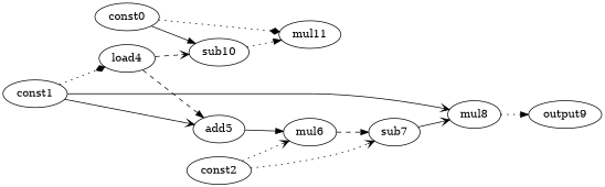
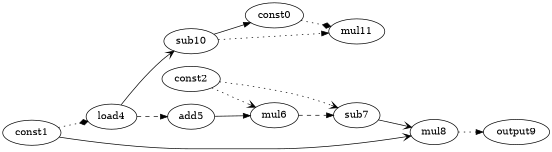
  digraph {
    rankdir=LR
    node [opcode=const]
    edge [arrowhead=normal operand=0 style=dotted]
    sub10 [opcode=sub]
    const0
    n3 [label=mul11 opcode=store]
    load4 [opcode=load]
    const1
    add5 [opcode=add]
    mul8 [opcode=mul]
    mul6 [opcode=mul]
    output9 [opcode=output]
    const2
    sub7 [opcode=sub]
    sub10 -> n3 [operand=1]
-   const0 -> sub10 [style=solid]
+   sub10 -> const0 [style=solid]
    const0 -> n3 [arrowhead=diamond]
-   load4 -> sub10 [arrowhead=vee operand=1 style=dashed]
+   load4 -> sub10 [arrowhead=vee operand=1 style=solid]
    load4 -> add5 [operand=1 style=dashed]
    const1 -> load4 [arrowhead=diamond]
-   const1 -> add5 [arrowhead=vee style=solid]
    const1 -> mul8 [arrowhead=vee style=solid]
    add5 -> mul6 [operand=1 style=solid]
    mul8 -> output9
    mul6 -> sub7 [operand=1 style=dashed]
    const2 -> mul6 [arrowhead=vee]
    const2 -> sub7 [arrowhead=vee]
    sub7 -> mul8 [arrowhead=vee operand=1 style=solid]
  }
